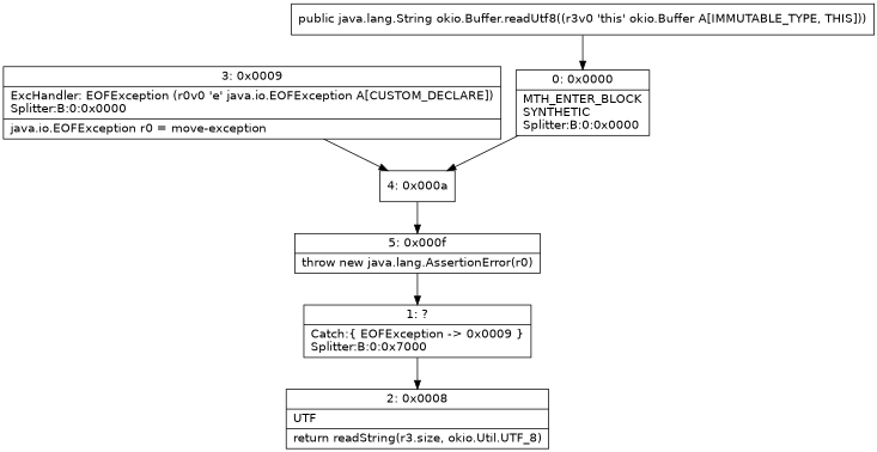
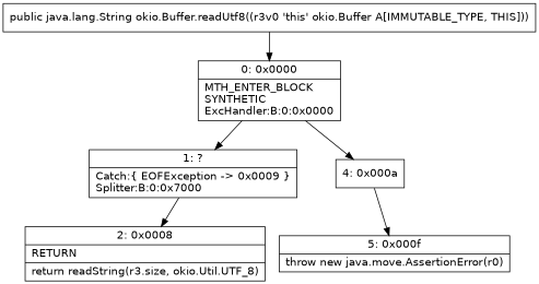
  digraph {
    fontname="DejaVu Sans"
    node [fontname="DejaVu Sans" shape=record]
    edge [fontname="DejaVu Sans"]
-   n1 [label="{0\:\ 0x0000|MTH_ENTER_BLOCK\lSYNTHETIC\lSplitter:B:0:0x0000\l}"]
+   n1 [label="{0\:\ 0x0000|MTH_ENTER_BLOCK\lSYNTHETIC\lExcHandler:B:0:0x0000\l}"]
    n2 [label="{1\:\ ?|Catch:\{ EOFException \-\> 0x0009 \}\lSplitter:B:0:0x7000\l}"]
    n3 [label="{4\:\ 0x000a}"]
-   n4 [label="{2\:\ 0x0008|UTF\l|return readString(r3.size, okio.Util.UTF_8)\l}"]
-   n5 [label="{3\:\ 0x0009|ExcHandler: EOFException (r0v0 'e' java.io.EOFException A[CUSTOM_DECLARE])\lSplitter:B:0:0x0000\l|java.io.EOFException r0 = move\-exception\l}"]
-   n6 [label="{5\:\ 0x000f|throw new java.lang.AssertionError(r0)\l}"]
+   n4 [label="{2\:\ 0x0008|RETURN\l|return readString(r3.size, okio.Util.UTF_8)\l}"]
+   n6 [label="{5\:\ 0x000f|throw new java.move.AssertionError(r0)\l}"]
    n7 [label="{public java.lang.String okio.Buffer.readUtf8((r3v0 'this' okio.Buffer A[IMMUTABLE_TYPE, THIS])) }"]
-   n6 -> n2
+   n1 -> n2
    n1 -> n3
    n2 -> n4
    n3 -> n6
-   n5 -> n3
    n7 -> n1
  }
